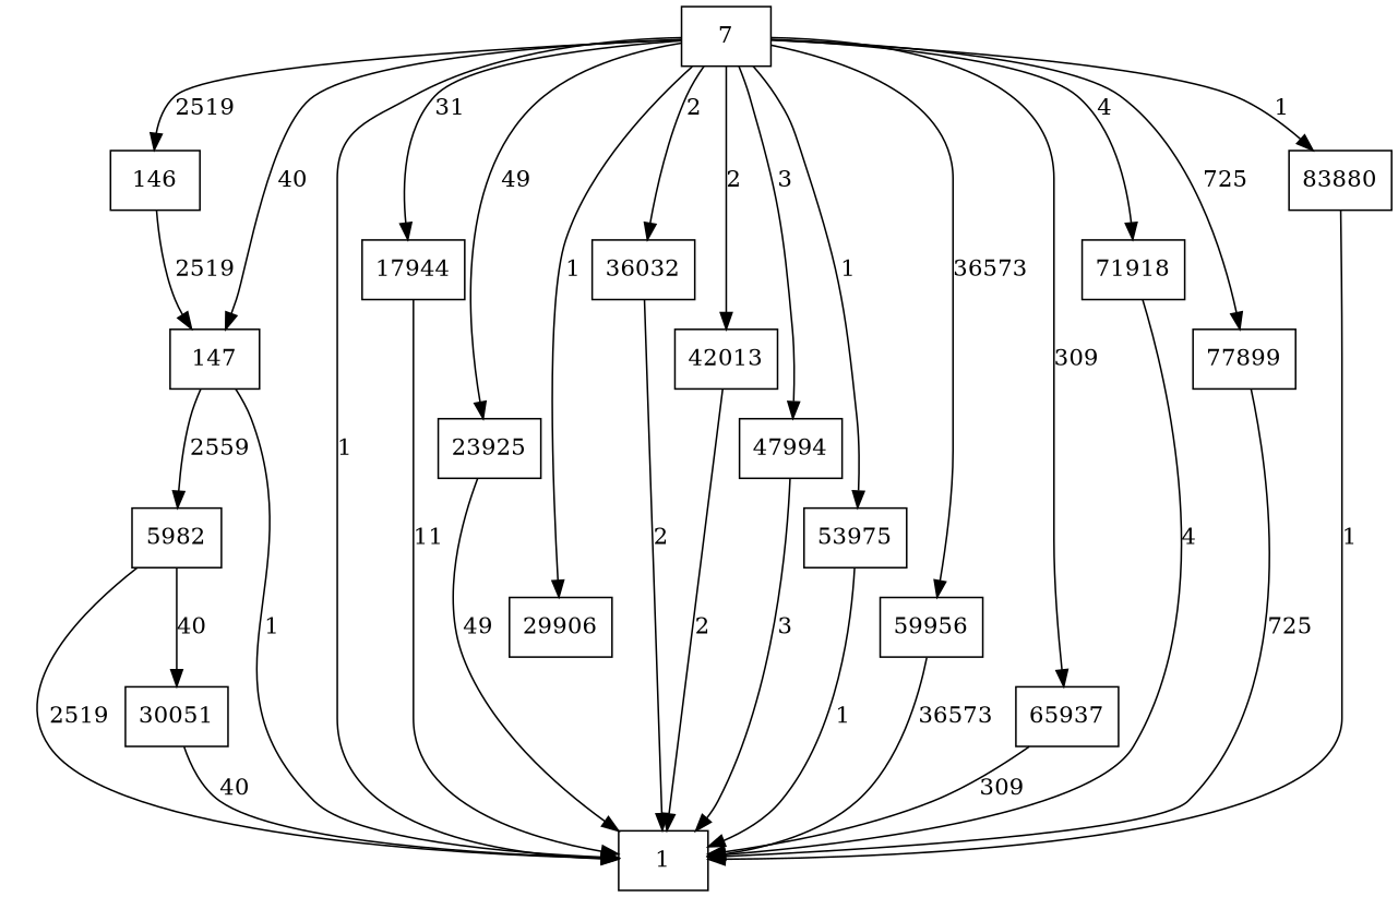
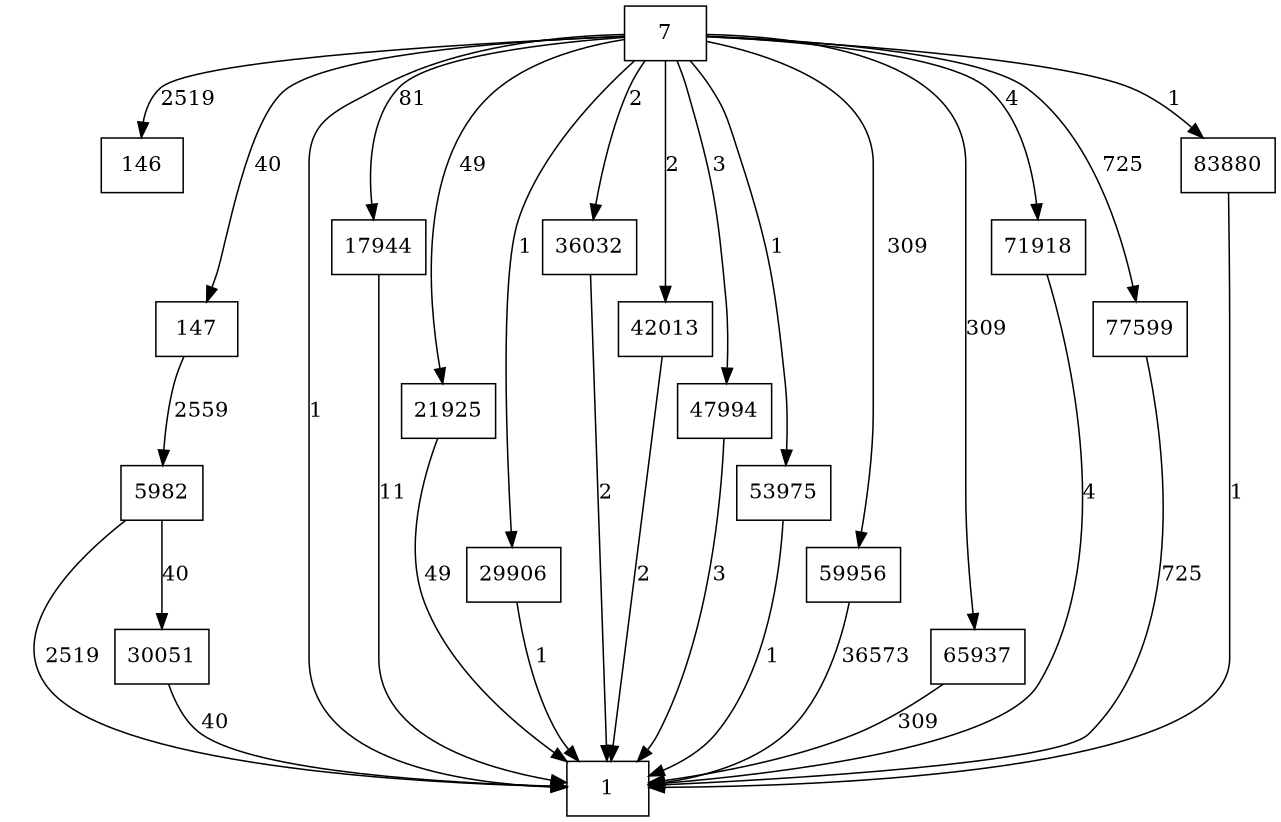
  digraph {
    rankdir=TB
    node [shape=rectangle]
    146
    147
    5982
    1
    30051
    17944
-   23925
+   23925 [label=21925]
    29906
    36032
    42013
    47994
    53975
    59956
    65937
    71918
-   77899
+   77899 [label=77599]
    83880
    n18 [label=7]
-   146 -> 147 [label=2519]
    147 -> 5982 [label=2559]
    5982 -> 1 [label=2519]
    5982 -> 30051 [label=40]
    30051 -> 1 [label=40]
    17944 -> 1 [label=11]
    23925 -> 1 [label=49]
-   147 -> 1 [label=1]
+   29906 -> 1 [label=1]
    36032 -> 1 [label=2]
    42013 -> 1 [label=2]
    47994 -> 1 [label=3]
    53975 -> 1 [label=1]
    59956 -> 1 [label=36573]
    65937 -> 1 [label=309]
    71918 -> 1 [label=4]
    77899 -> 1 [label=725]
    83880 -> 1 [label=1]
    n18 -> 146 [label=2519]
    n18 -> 147 [label=40]
    n18 -> 1 [label=1]
-   n18 -> 17944 [label=31]
+   n18 -> 17944 [label=81]
    n18 -> 23925 [label=49]
    n18 -> 29906 [label=1]
    n18 -> 36032 [label=2]
    n18 -> 42013 [label=2]
    n18 -> 47994 [label=3]
    n18 -> 53975 [label=1]
-   n18 -> 59956 [label=36573]
+   n18 -> 59956 [label=309]
    n18 -> 65937 [label=309]
    n18 -> 71918 [label=4]
    n18 -> 77899 [label=725]
    n18 -> 83880 [label=1]
  }
